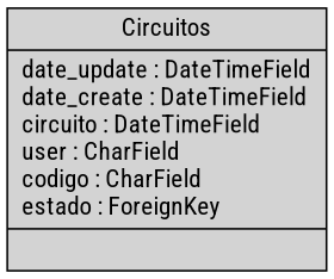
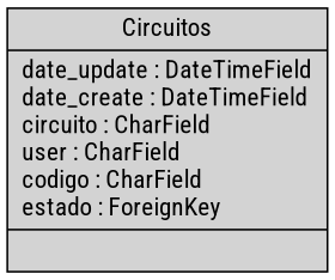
  digraph {
    rankdir=BT
    fontname="Roboto Condensed"
-   n1 [label="{Circuitos|date_update : DateTimeField\ldate_create : DateTimeField\lcircuito : DateTimeField\luser : CharField\lcodigo : CharField\lestado : ForeignKey\l|}" shape=record style=filled fillcolor=lightgrey fontname="Roboto Condensed"]
+   n1 [label="{Circuitos|date_update : DateTimeField\ldate_create : DateTimeField\lcircuito : CharField\luser : CharField\lcodigo : CharField\lestado : ForeignKey\l|}" shape=record style=filled fillcolor=lightgrey fontname="Roboto Condensed"]
  }
